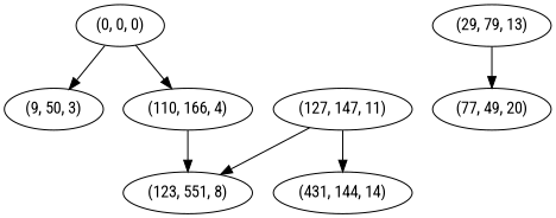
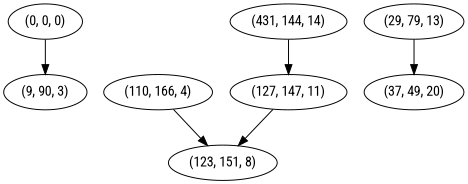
  digraph {
    fontname="Roboto Condensed"
    node [fontname="Roboto Condensed"]
    edge [fontname="Roboto Condensed"]
    "(0, 0, 0)"
-   "(9, 90, 3)" [label="(9, 50, 3)"]
+   "(9, 90, 3)"
    "(110, 166, 4)"
-   "(123, 151, 8)" [label="(123, 551, 8)"]
+   "(123, 151, 8)"
    n5 [label="(29, 79, 13)"]
-   "(37, 49, 20)" [label="(77, 49, 20)"]
+   "(37, 49, 20)"
    "(127, 147, 11)"
    n8 [label="(431, 144, 14)"]
    "(0, 0, 0)" -> "(9, 90, 3)"
-   "(0, 0, 0)" -> "(110, 166, 4)"
    "(110, 166, 4)" -> "(123, 151, 8)"
    n5 -> "(37, 49, 20)"
    "(127, 147, 11)" -> "(123, 151, 8)"
-   "(127, 147, 11)" -> n8
+   n8 -> "(127, 147, 11)"
  }
